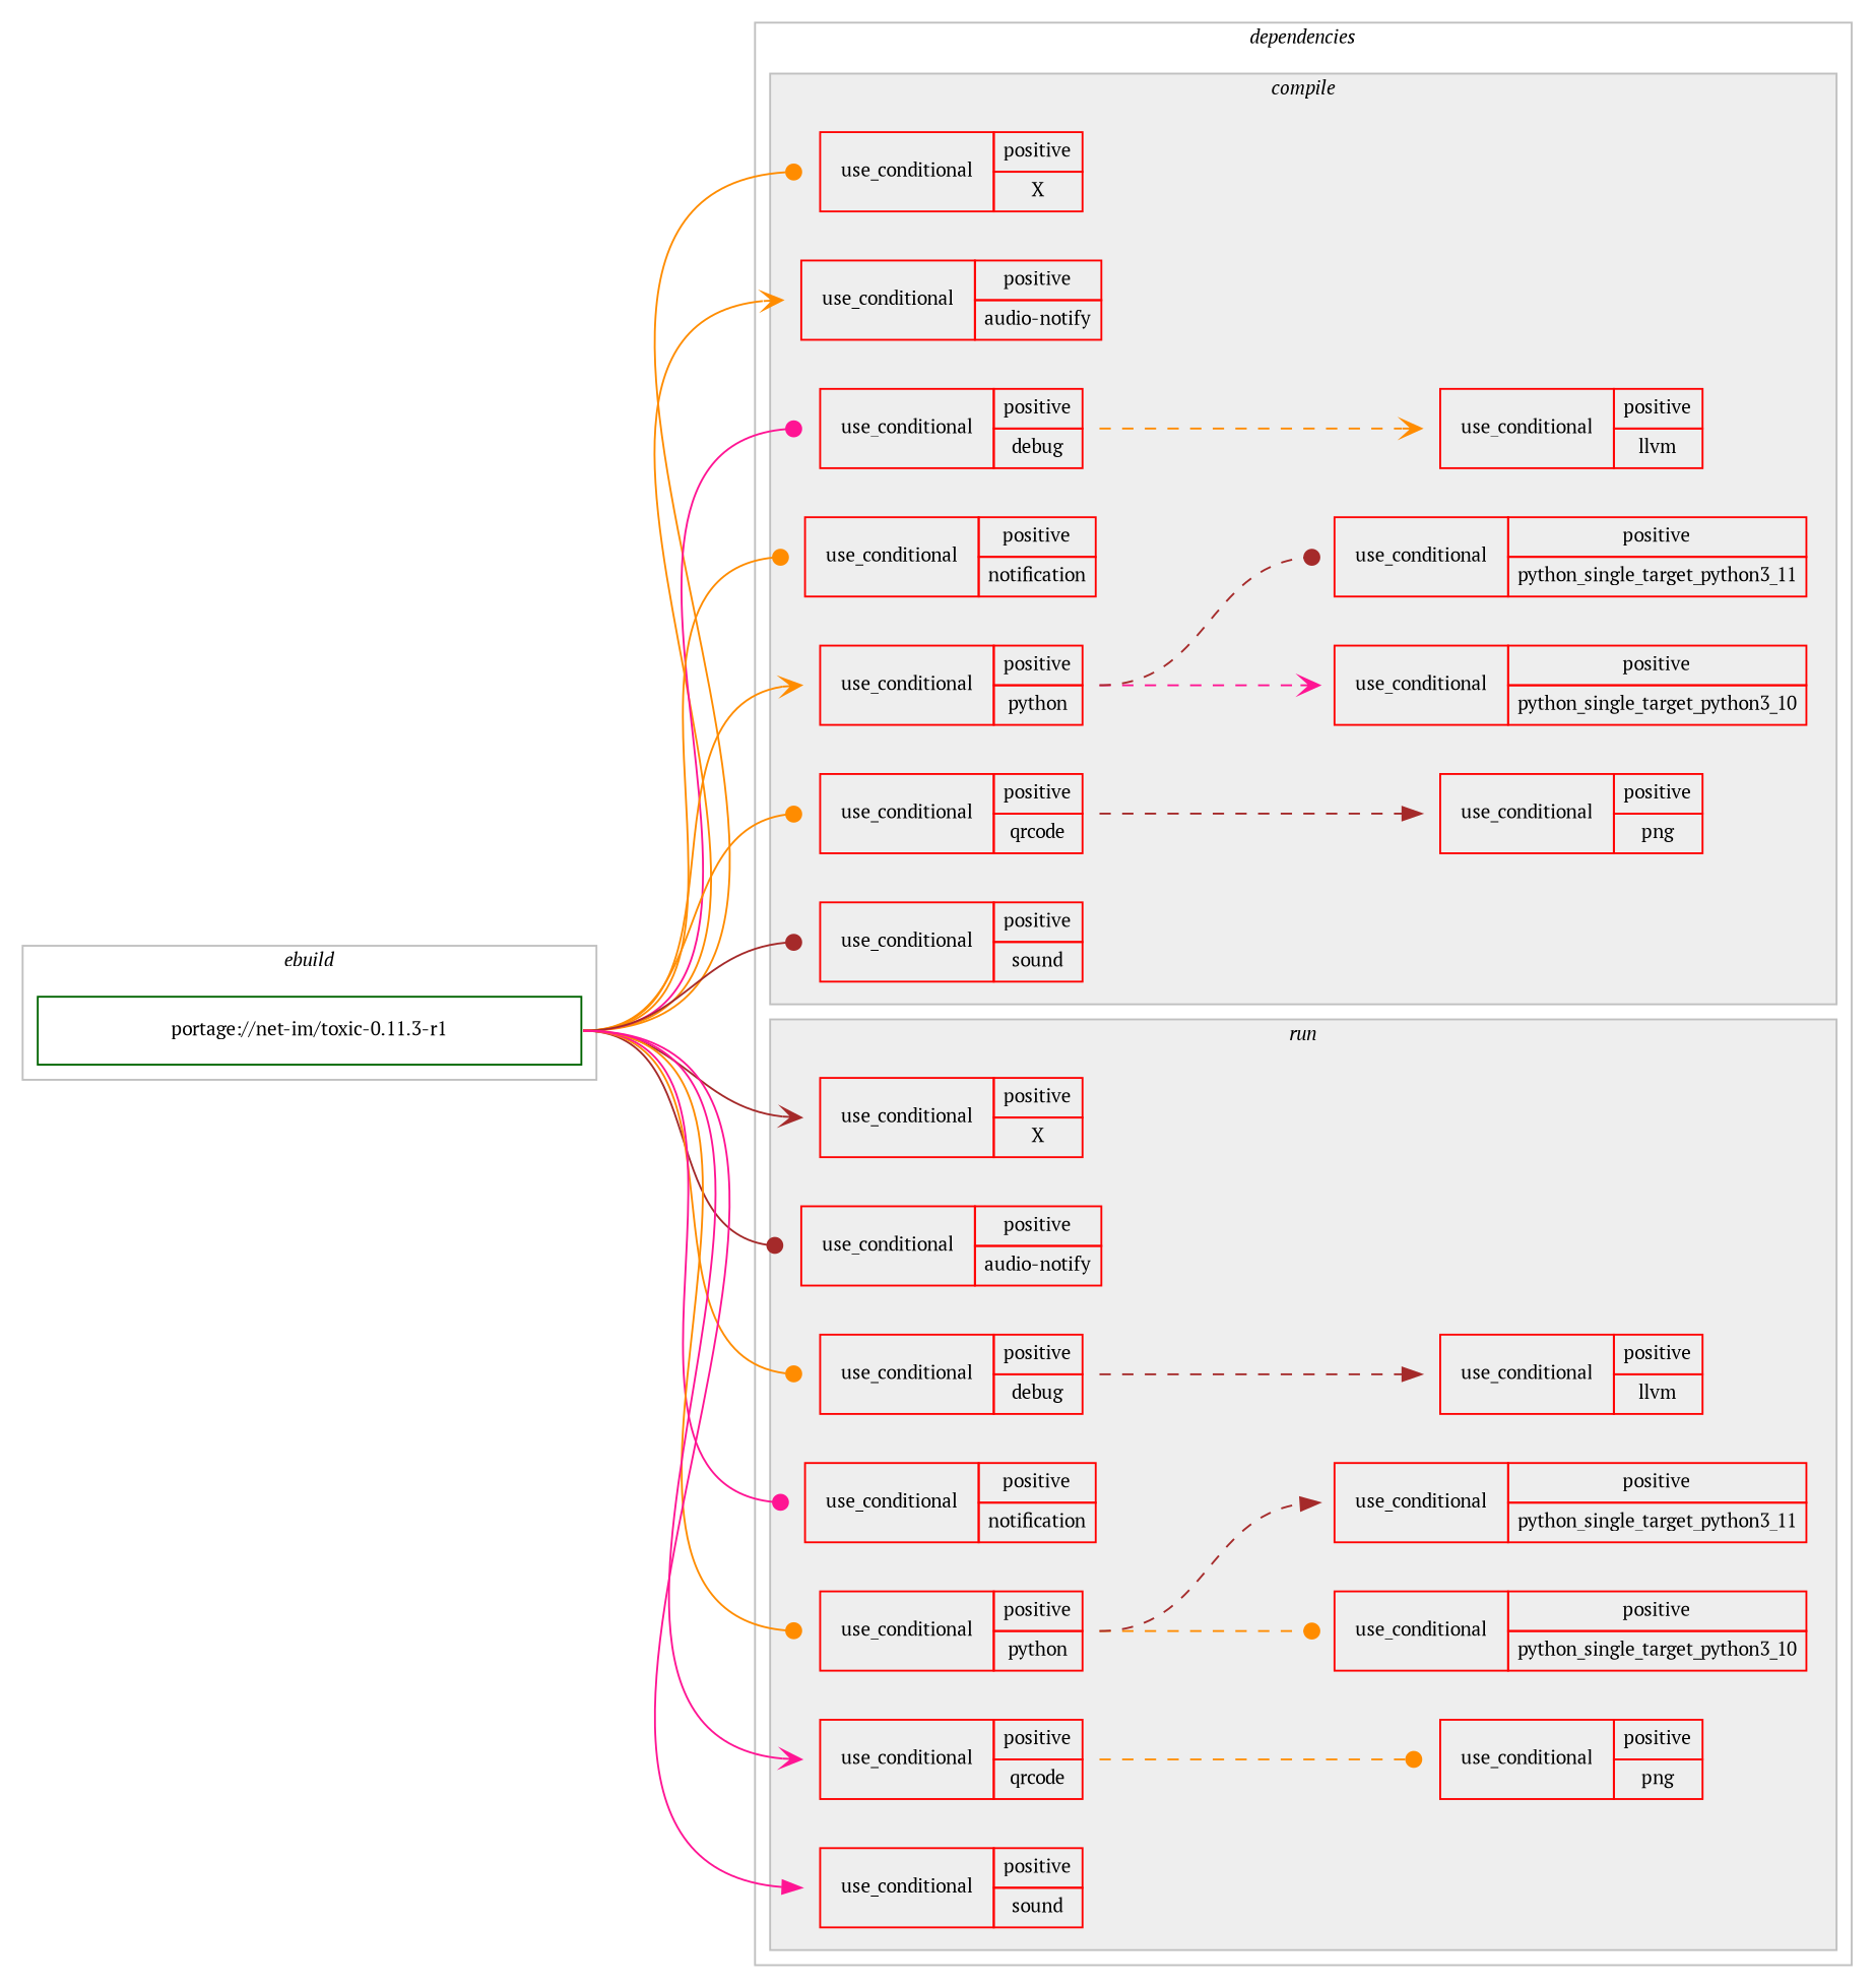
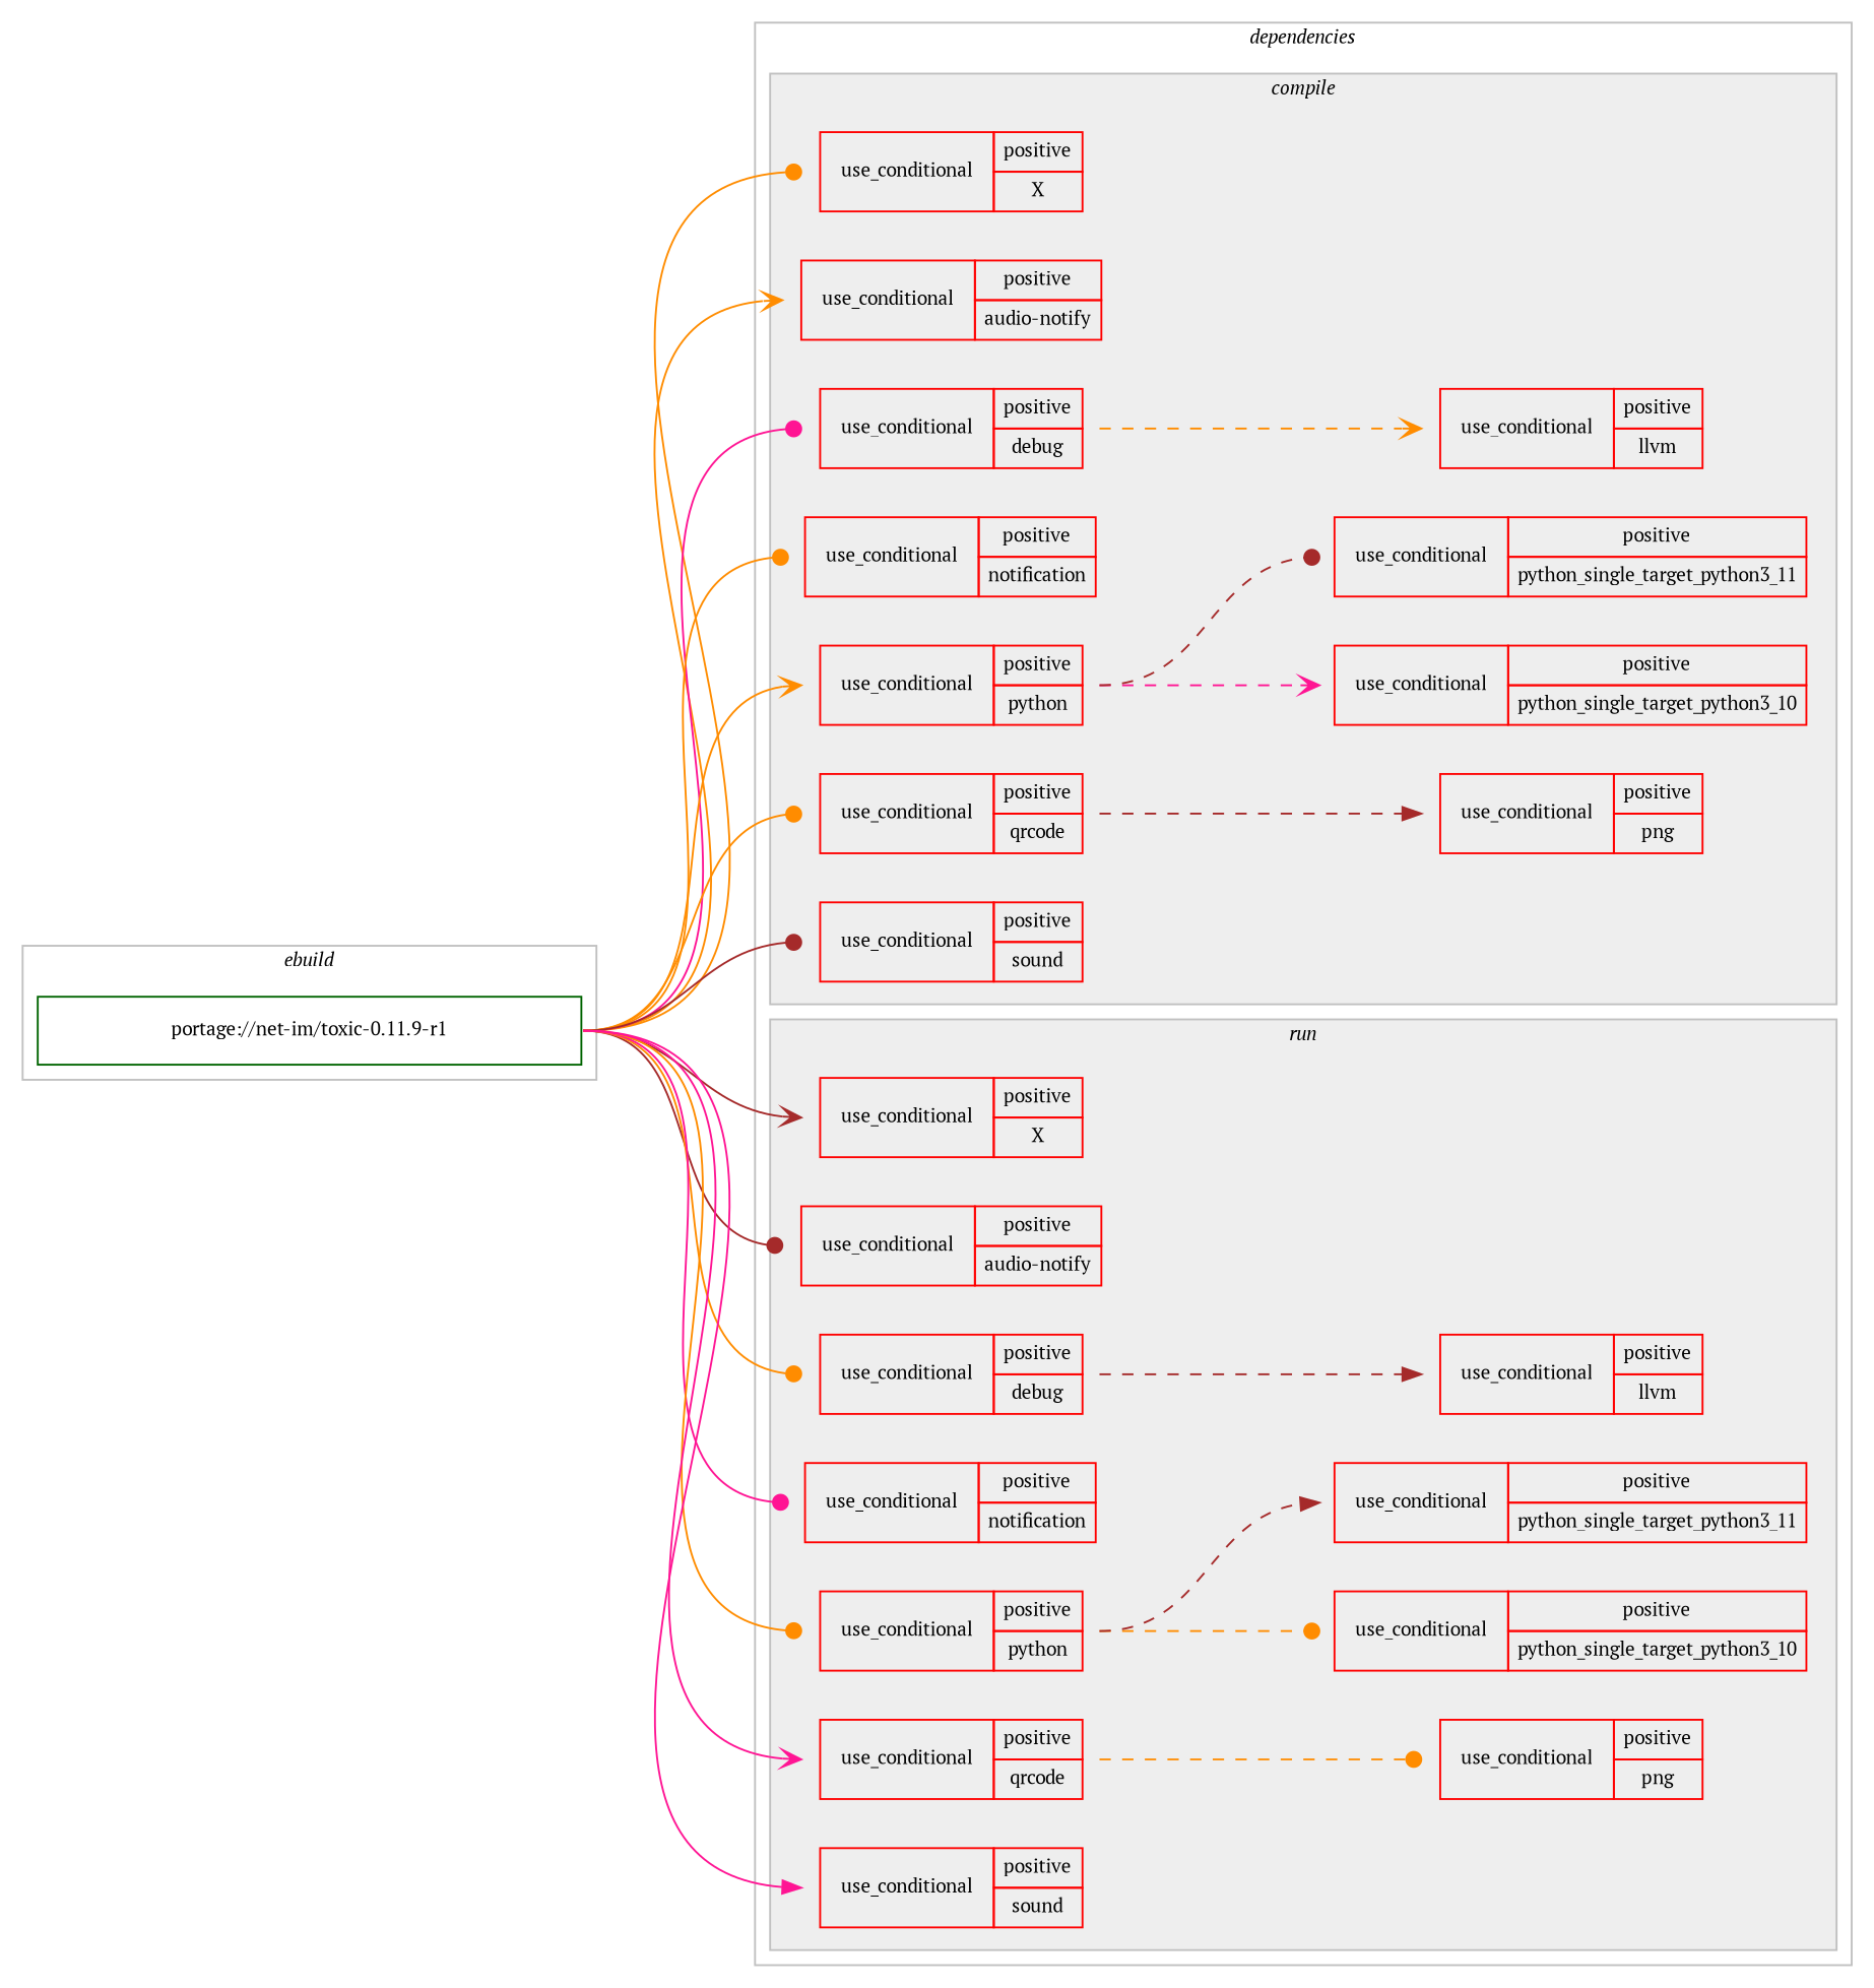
  digraph {
    compound=true
    concentrate=true
    fontname="PT Serif"
    fontsize=10
    newrank=true
    rankdir=LR
    ranksep=1.5
    node [color=red fontname="PT Serif" fontsize=10 shape=none]
    edge [arrowhead=dot headport=w style=solid tailport=e weight=20 color=darkorange fontname="PT Serif"]
-   n1 [color=darkgreen label="portage://net-im/toxic-0.11.3-r1" width=4 shape=box]
+   n1 [color=darkgreen label="portage://net-im/toxic-0.11.9-r1" width=4 shape=box]
    n2 [label=<<TABLE BORDER="0" CELLBORDER="1" CELLSPACING="0" CELLPADDING="4"><TR><TD ROWSPAN="3" CELLPADDING="10">use_conditional</TD></TR><TR><TD>positive</TD></TR><TR><TD>X</TD></TR></TABLE>>]
    n3 [label=<<TABLE BORDER="0" CELLBORDER="1" CELLSPACING="0" CELLPADDING="4"><TR><TD ROWSPAN="3" CELLPADDING="10">use_conditional</TD></TR><TR><TD>positive</TD></TR><TR><TD>audio-notify</TD></TR></TABLE>>]
    n4 [label=<<TABLE BORDER="0" CELLBORDER="1" CELLSPACING="0" CELLPADDING="4"><TR><TD ROWSPAN="3" CELLPADDING="10">use_conditional</TD></TR><TR><TD>positive</TD></TR><TR><TD>llvm</TD></TR></TABLE>>]
    n5 [label=<<TABLE BORDER="0" CELLBORDER="1" CELLSPACING="0" CELLPADDING="4"><TR><TD ROWSPAN="3" CELLPADDING="10">use_conditional</TD></TR><TR><TD>positive</TD></TR><TR><TD>debug</TD></TR></TABLE>>]
    n6 [label=<<TABLE BORDER="0" CELLBORDER="1" CELLSPACING="0" CELLPADDING="4"><TR><TD ROWSPAN="3" CELLPADDING="10">use_conditional</TD></TR><TR><TD>positive</TD></TR><TR><TD>notification</TD></TR></TABLE>>]
    n7 [label=<<TABLE BORDER="0" CELLBORDER="1" CELLSPACING="0" CELLPADDING="4"><TR><TD ROWSPAN="3" CELLPADDING="10">use_conditional</TD></TR><TR><TD>positive</TD></TR><TR><TD>python_single_target_python3_10</TD></TR></TABLE>>]
    n8 [label=<<TABLE BORDER="0" CELLBORDER="1" CELLSPACING="0" CELLPADDING="4"><TR><TD ROWSPAN="3" CELLPADDING="10">use_conditional</TD></TR><TR><TD>positive</TD></TR><TR><TD>python_single_target_python3_11</TD></TR></TABLE>>]
    n9 [label=<<TABLE BORDER="0" CELLBORDER="1" CELLSPACING="0" CELLPADDING="4"><TR><TD ROWSPAN="3" CELLPADDING="10">use_conditional</TD></TR><TR><TD>positive</TD></TR><TR><TD>python</TD></TR></TABLE>>]
    n10 [label=<<TABLE BORDER="0" CELLBORDER="1" CELLSPACING="0" CELLPADDING="4"><TR><TD ROWSPAN="3" CELLPADDING="10">use_conditional</TD></TR><TR><TD>positive</TD></TR><TR><TD>png</TD></TR></TABLE>>]
    n11 [label=<<TABLE BORDER="0" CELLBORDER="1" CELLSPACING="0" CELLPADDING="4"><TR><TD ROWSPAN="3" CELLPADDING="10">use_conditional</TD></TR><TR><TD>positive</TD></TR><TR><TD>qrcode</TD></TR></TABLE>>]
    n12 [label=<<TABLE BORDER="0" CELLBORDER="1" CELLSPACING="0" CELLPADDING="4"><TR><TD ROWSPAN="3" CELLPADDING="10">use_conditional</TD></TR><TR><TD>positive</TD></TR><TR><TD>sound</TD></TR></TABLE>>]
    n13 [label=<<TABLE BORDER="0" CELLBORDER="1" CELLSPACING="0" CELLPADDING="4"><TR><TD ROWSPAN="3" CELLPADDING="10">use_conditional</TD></TR><TR><TD>positive</TD></TR><TR><TD>X</TD></TR></TABLE>>]
    n14 [label=<<TABLE BORDER="0" CELLBORDER="1" CELLSPACING="0" CELLPADDING="4"><TR><TD ROWSPAN="3" CELLPADDING="10">use_conditional</TD></TR><TR><TD>positive</TD></TR><TR><TD>audio-notify</TD></TR></TABLE>>]
    n15 [label=<<TABLE BORDER="0" CELLBORDER="1" CELLSPACING="0" CELLPADDING="4"><TR><TD ROWSPAN="3" CELLPADDING="10">use_conditional</TD></TR><TR><TD>positive</TD></TR><TR><TD>llvm</TD></TR></TABLE>>]
    n16 [label=<<TABLE BORDER="0" CELLBORDER="1" CELLSPACING="0" CELLPADDING="4"><TR><TD ROWSPAN="3" CELLPADDING="10">use_conditional</TD></TR><TR><TD>positive</TD></TR><TR><TD>debug</TD></TR></TABLE>>]
    n17 [label=<<TABLE BORDER="0" CELLBORDER="1" CELLSPACING="0" CELLPADDING="4"><TR><TD ROWSPAN="3" CELLPADDING="10">use_conditional</TD></TR><TR><TD>positive</TD></TR><TR><TD>notification</TD></TR></TABLE>>]
    n18 [label=<<TABLE BORDER="0" CELLBORDER="1" CELLSPACING="0" CELLPADDING="4"><TR><TD ROWSPAN="3" CELLPADDING="10">use_conditional</TD></TR><TR><TD>positive</TD></TR><TR><TD>python_single_target_python3_10</TD></TR></TABLE>>]
    n19 [label=<<TABLE BORDER="0" CELLBORDER="1" CELLSPACING="0" CELLPADDING="4"><TR><TD ROWSPAN="3" CELLPADDING="10">use_conditional</TD></TR><TR><TD>positive</TD></TR><TR><TD>python_single_target_python3_11</TD></TR></TABLE>>]
    n20 [label=<<TABLE BORDER="0" CELLBORDER="1" CELLSPACING="0" CELLPADDING="4"><TR><TD ROWSPAN="3" CELLPADDING="10">use_conditional</TD></TR><TR><TD>positive</TD></TR><TR><TD>python</TD></TR></TABLE>>]
    n21 [label=<<TABLE BORDER="0" CELLBORDER="1" CELLSPACING="0" CELLPADDING="4"><TR><TD ROWSPAN="3" CELLPADDING="10">use_conditional</TD></TR><TR><TD>positive</TD></TR><TR><TD>png</TD></TR></TABLE>>]
    n22 [label=<<TABLE BORDER="0" CELLBORDER="1" CELLSPACING="0" CELLPADDING="4"><TR><TD ROWSPAN="3" CELLPADDING="10">use_conditional</TD></TR><TR><TD>positive</TD></TR><TR><TD>qrcode</TD></TR></TABLE>>]
    n23 [label=<<TABLE BORDER="0" CELLBORDER="1" CELLSPACING="0" CELLPADDING="4"><TR><TD ROWSPAN="3" CELLPADDING="10">use_conditional</TD></TR><TR><TD>positive</TD></TR><TR><TD>sound</TD></TR></TABLE>>]
    subgraph cluster_1 {
      color=gray
      label=<<i>ebuild</i>>
      rank=same
      n1
    }
    subgraph cluster_2 {
      color=gray
      label=<<i>dependencies</i>>
      subgraph cluster_3 {
        color=gray
        fillcolor="#eeeeee"
        label=<<i>compile</i>>
        style=filled
        subgraph sub_4 {
          color=gray
          fillcolor="#eeeeee"
          label=<<i>compile</i>>
          style=filled
          n2
        }
        subgraph sub_5 {
          color=gray
          fillcolor="#eeeeee"
          label=<<i>compile</i>>
          style=filled
          n3
        }
        subgraph sub_6 {
          color=gray
          fillcolor="#eeeeee"
          label=<<i>compile</i>>
          style=filled
          n5
          subgraph sub_7 {
            color=gray
            fillcolor="#eeeeee"
            label=<<i>compile</i>>
            style=filled
            n4
          }
        }
        subgraph sub_8 {
          color=gray
          fillcolor="#eeeeee"
          label=<<i>compile</i>>
          style=filled
          n6
        }
        subgraph sub_9 {
          color=gray
          fillcolor="#eeeeee"
          label=<<i>compile</i>>
          style=filled
          n9
          subgraph sub_10 {
            color=gray
            fillcolor="#eeeeee"
            label=<<i>compile</i>>
            style=filled
            n7
          }
          subgraph sub_11 {
            color=gray
            fillcolor="#eeeeee"
            label=<<i>compile</i>>
            style=filled
            n8
          }
        }
        subgraph sub_12 {
          color=gray
          fillcolor="#eeeeee"
          label=<<i>compile</i>>
          style=filled
          n11
          subgraph sub_13 {
            color=gray
            fillcolor="#eeeeee"
            label=<<i>compile</i>>
            style=filled
            n10
          }
        }
        subgraph sub_14 {
          color=gray
          fillcolor="#eeeeee"
          label=<<i>compile</i>>
          style=filled
          n12
        }
      }
      subgraph cluster_15 {
        color=gray
        fillcolor="#eeeeee"
        label=<<i>compile and run</i>>
        style=filled
      }
      subgraph cluster_16 {
        color=gray
        fillcolor="#eeeeee"
        label=<<i>run</i>>
        style=filled
        subgraph sub_17 {
          color=gray
          fillcolor="#eeeeee"
          label=<<i>run</i>>
          style=filled
          n13
        }
        subgraph sub_18 {
          color=gray
          fillcolor="#eeeeee"
          label=<<i>run</i>>
          style=filled
          n14
        }
        subgraph sub_19 {
          color=gray
          fillcolor="#eeeeee"
          label=<<i>run</i>>
          style=filled
          n16
          subgraph sub_20 {
            color=gray
            fillcolor="#eeeeee"
            label=<<i>run</i>>
            style=filled
            n15
          }
        }
        subgraph sub_21 {
          color=gray
          fillcolor="#eeeeee"
          label=<<i>run</i>>
          style=filled
          n17
        }
        subgraph sub_22 {
          color=gray
          fillcolor="#eeeeee"
          label=<<i>run</i>>
          style=filled
          n20
          subgraph sub_23 {
            color=gray
            fillcolor="#eeeeee"
            label=<<i>run</i>>
            style=filled
            n18
          }
          subgraph sub_24 {
            color=gray
            fillcolor="#eeeeee"
            label=<<i>run</i>>
            style=filled
            n19
          }
        }
        subgraph sub_25 {
          color=gray
          fillcolor="#eeeeee"
          label=<<i>run</i>>
          style=filled
          n22
          subgraph sub_26 {
            color=gray
            fillcolor="#eeeeee"
            label=<<i>run</i>>
            style=filled
            n21
          }
        }
        subgraph sub_27 {
          color=gray
          fillcolor="#eeeeee"
          label=<<i>run</i>>
          style=filled
          n23
        }
      }
    }
    subgraph cluster_28 {
      color=gray
      label=<<i>candidates</i>>
      rank=same
    }
    n1 -> n2
    n1 -> n3 [arrowhead=vee]
    n1 -> n5 [color=deeppink]
    n1 -> n6
    n1 -> n9 [arrowhead=vee]
    n1 -> n11
    n1 -> n12 [color=brown]
    n1 -> n13 [arrowhead=vee color=brown]
    n1 -> n14 [color=brown]
    n1 -> n16
    n1 -> n17 [color=deeppink]
    n1 -> n20
    n1 -> n22 [arrowhead=vee color=deeppink]
    n1 -> n23 [arrowhead=normal color=deeppink]
    n5 -> n4 [arrowhead=vee style=dashed]
    n9 -> n7 [arrowhead=vee style=dashed color=deeppink]
    n9 -> n8 [style=dashed color=brown]
    n11 -> n10 [arrowhead=normal style=dashed color=brown]
    n16 -> n15 [arrowhead=normal style=dashed color=brown]
    n20 -> n18 [style=dashed]
    n20 -> n19 [arrowhead=normal style=dashed color=brown]
    n22 -> n21 [style=dashed]
  }
